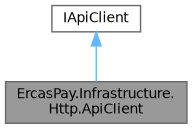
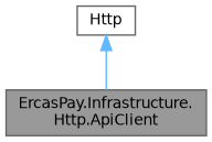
  digraph {
    node [color=gray40 fontname=Helvetica fontsize=10 shape=box style=filled]
    n1 [fillcolor=grey60 fontcolor=black height=0.2 label="ErcasPay.Infrastructure.\lHttp.ApiClient" width=0.4]
-   n2 [fillcolor=white height=0.2 label=IApiClient width=0.4]
+   n2 [fillcolor=white height=0.2 label=Http width=0.4]
    n2 -> n1 [color=steelblue1 dir=back fontname=Helvetica fontsize=10 labelfontname=Helvetica labelfontsize=10 style=solid]
  }
